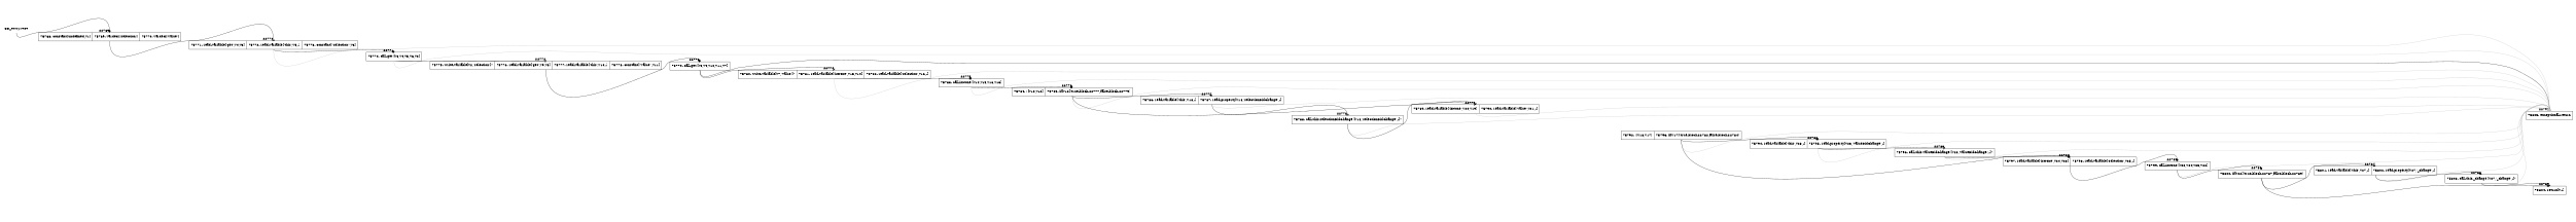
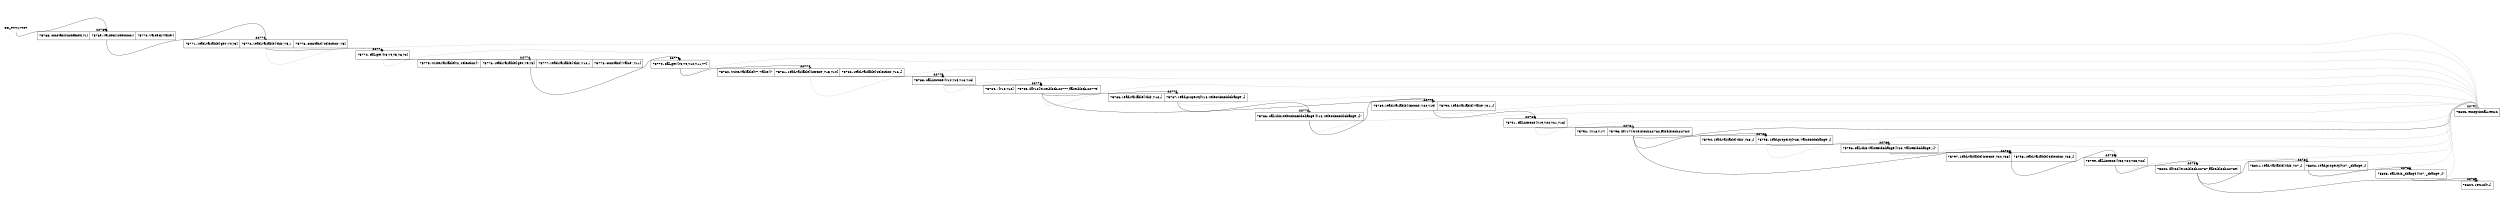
  digraph {
    rankdir=LR
    node [shape=record]
    edge [arrowhead=diamond headport=n tailport=s]
    n1 [label=BB_entry1989 shape=none]
    n2 [label="{75768: constant[undefined,v1]|75769: vardecl['selection']|75770: vardecl['value']}"]
    n3 [label="{75771: read-variable['get',v4,v3]|75772: read-variable['this',v5,-]|75773: constant[\"selection\",v6]}"]
    n4 [label="{75774: call-get [v3,v4,v5,v6,v2]}"]
    n5 [label="{75805: exceptional-return}"]
    n6 [label="{75775: write-variable[v2,'selection']*|75776: read-variable['get',v9,v8]|75777: read-variable['this',v10,-]|75778: constant[\"value\",v11]}"]
    n7 [label="{75779: call-get [v8,v9,v10,v11,v7]}"]
    n8 [label="{75780: write-variable[v7,'value']*|75781: read-variable['isNone',v15,v14]|75782: read-variable['selection',v16,-]}"]
    n9 [label="{75783: call-isNone [v14,v15,v16,v13]}"]
    n10 [label="{75784: ![v13,v12]|75785: if[v12](true-block:22777,false-block:22779)}"]
    n11 [label="{75786: read-variable['this',v18,-]|75787: read-property[v18,'selectionDidChange',-]}"]
    n12 [label="{75789: read-variable['isNone',v20,v19]|75790: read-variable['value',v21,-]}"]
    n13 [label="{75788: call-this.selectionDidChange [v18,'selectionDidChange',-]*}"]
+   n14 [label="{75791: call-isNone [v19,v20,v21,v18]}"]
    n15 [label="{75792: ![v18,v17]|75793: if[v17](true-block:22782,false-block:22784)}"]
    n16 [label="{75794: read-variable['this',v23,-]|75795: read-property[v23,'valueDidChange',-]}"]
    n17 [label="{75797: read-variable['isNone',v24,v23]|75798: read-variable['selection',v25,-]}"]
    n18 [label="{75796: call-this.valueDidChange [v23,'valueDidChange',-]*}"]
    n19 [label="{75799: call-isNone [v23,v24,v25,v22]}"]
    n20 [label="{75800: if[v22](true-block:22787,false-block:22789)}"]
    n21 [label="{75801: read-variable['this',v27,-]|75802: read-property[v27,'_change',-]}"]
    n22 [label="{75804: return[v1]}"]
    n23 [label="{75803: call-this._change [v27,'_change',-]*}"]
    n1 -> n2 [headlabel="    22769"]
    n2 -> n3 [arrowhead=tee headlabel="      22770"]
    n3 -> n4 [arrowhead=box headlabel="      22771"]
    n3 -> n5 [arrowhead=box color=gray headlabel="      22790"]
    n4 -> n5 [color=gray]
    n4 -> n6 [arrowhead=tee headlabel="      22772"]
    n6 -> n7 [arrowhead=box headlabel="      22773"]
-   n7 -> n5 [color=black]
+   n7 -> n5 [color=gray]
    n7 -> n8 [arrowhead=tee headlabel="      22774"]
    n8 -> n5 [arrowhead=tee color=gray]
    n8 -> n9 [arrowhead=box headlabel="      22775"]
    n9 -> n5 [arrowhead=box color=gray]
    n9 -> n10 [arrowhead=box headlabel="      22776"]
    n10 -> n5 [arrowhead=tee color=gray]
    n10 -> n11 [headlabel="      22777"]
    n10 -> n12 [arrowhead=tee headlabel="      22779"]
    n11 -> n5 [color=gray]
    n11 -> n13 [arrowhead=tee headlabel="      22778"]
    n12 -> n5 [color=gray]
+   n12 -> n14 [headlabel="      22780"]
    n13 -> n5 [color=gray]
    n13 -> n12 [arrowhead=tee]
-   n15 -> n5 [arrowhead=box color=gray]
+   n14 -> n5 [arrowhead=box color=gray]
+   n14 -> n15 [arrowhead=tee headlabel="      22781"]
+   n15 -> n5 [arrowhead=box color=black]
    n15 -> n16 [arrowhead=box headlabel="      22782"]
    n15 -> n17 [headlabel="      22784"]
    n16 -> n5 [arrowhead=tee color=gray]
    n16 -> n18 [arrowhead=tee headlabel="      22783"]
    n17 -> n19 [headlabel="      22785"]
    n18 -> n5 [arrowhead=box color=gray]
    n18 -> n17 [arrowhead=box]
    n19 -> n5 [arrowhead=tee color=gray]
    n19 -> n20 [headlabel="      22786"]
    n20 -> n21 [headlabel="      22787"]
    n20 -> n22 [headlabel="      22789"]
    n21 -> n5 [arrowhead=tee color=gray]
    n21 -> n23 [headlabel="      22788"]
    n23 -> n5 [color=gray]
    n23 -> n22 [arrowhead=tee]
  }
